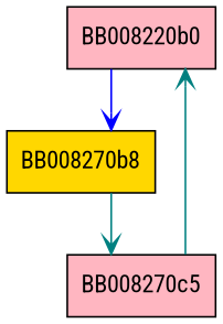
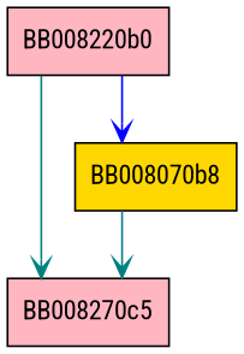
  digraph {
    fontname="Roboto Condensed"
    splines=ortho
    node [fillcolor=lightpink fontname="Roboto Condensed" shape=box style=filled]
    edge [arrowhead=vee color=teal fontname="Roboto Condensed"]
    n1 [label=BB008220b0]
    BB008270c5
-   BB008270b8 [fillcolor=gold]
-   BB008270c5 -> n1
+   BB008270b8 [fillcolor=gold label=BB008070b8]
+   n1 -> BB008270c5
    n1 -> BB008270b8 [color=blue]
    BB008270b8 -> BB008270c5
  }
